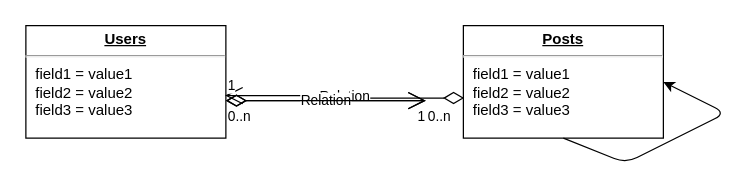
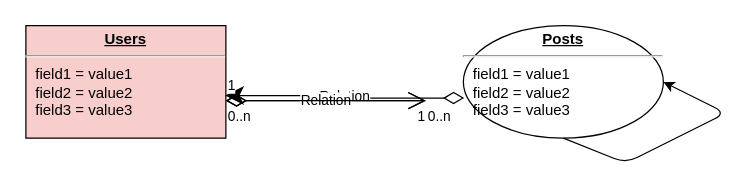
  <mxCell id="0" />
  <mxCell id="1" parent="0" />
- <mxCell id="2" value="&lt;p style=&quot;margin: 0px ; margin-top: 4px ; text-align: center ; text-decoration: underline&quot;&gt;&lt;b&gt;Posts&lt;/b&gt;&lt;/p&gt;&lt;hr&gt;&lt;p style=&quot;margin: 0px ; margin-left: 8px&quot;&gt;field1 = value1&lt;br&gt;field2 = value2&lt;br&gt;field3 = value3&lt;/p&gt;" style="verticalAlign=top;align=left;overflow=fill;fontSize=12;fontFamily=Helvetica;html=1;" vertex="1" parent="1"><mxGeometry x="370" y="20" width="160" height="90" as="geometry" /></mxCell>
- <mxCell id="3" value="&lt;p style=&quot;margin: 0px ; margin-top: 4px ; text-align: center ; text-decoration: underline&quot;&gt;&lt;b&gt;Users&lt;/b&gt;&lt;/p&gt;&lt;hr&gt;&lt;p style=&quot;margin: 0px ; margin-left: 8px&quot;&gt;field1 = value1&lt;br&gt;field2 = value2&lt;br&gt;field3 = value3&lt;/p&gt;" style="verticalAlign=top;align=left;overflow=fill;fontSize=12;fontFamily=Helvetica;html=1;" vertex="1" parent="1"><mxGeometry x="20" y="20" width="160" height="90" as="geometry" /></mxCell>
- <mxCell id="4" value="Relation" style="endArrow=open;html=1;endSize=12;startArrow=diamondThin;startSize=14;startFill=0;edgeStyle=orthogonalEdgeStyle;entryX=0.996;entryY=0.622;entryDx=0;entryDy=0;exitX=0.004;exitY=0.644;exitDx=0;exitDy=0;entryPerimeter=0;exitPerimeter=0;" edge="1" parent="1" source="2" target="3"><mxGeometry relative="1" as="geometry"><mxPoint x="180" y="30" as="sourcePoint" /><mxPoint x="340" y="30" as="targetPoint" /></mxGeometry></mxCell>
+ <mxCell id="2" value="&lt;p style=&quot;margin: 0px ; margin-top: 4px ; text-align: center ; text-decoration: underline&quot;&gt;&lt;b&gt;Posts&lt;/b&gt;&lt;/p&gt;&lt;hr&gt;&lt;p style=&quot;margin: 0px ; margin-left: 8px&quot;&gt;field1 = value1&lt;br&gt;field2 = value2&lt;br&gt;field3 = value3&lt;/p&gt;" style="ellipse;verticalAlign=top;align=left;overflow=fill;fontSize=12;fontFamily=Helvetica;html=1;" vertex="1" parent="1"><mxGeometry x="370" y="20" width="160" height="90" as="geometry" /></mxCell>
+ <mxCell id="3" value="&lt;p style=&quot;margin: 0px ; margin-top: 4px ; text-align: center ; text-decoration: underline&quot;&gt;&lt;b&gt;Users&lt;/b&gt;&lt;/p&gt;&lt;hr&gt;&lt;p style=&quot;margin: 0px ; margin-left: 8px&quot;&gt;field1 = value1&lt;br&gt;field2 = value2&lt;br&gt;field3 = value3&lt;/p&gt;" style="verticalAlign=top;align=left;overflow=fill;fontSize=12;fontFamily=Helvetica;html=1;fillColor=#f8cecc;" vertex="1" parent="1"><mxGeometry x="20" y="20" width="160" height="90" as="geometry" /></mxCell>
+ <mxCell id="4" value="Relation" style="endArrow=classic;html=1;endSize=12;startArrow=diamondThin;startSize=14;startFill=0;edgeStyle=orthogonalEdgeStyle;entryX=0.996;entryY=0.622;entryDx=0;entryDy=0;exitX=0.004;exitY=0.644;exitDx=0;exitDy=0;entryPerimeter=0;exitPerimeter=0;" edge="1" parent="1" source="2" target="3"><mxGeometry relative="1" as="geometry"><mxPoint x="180" y="30" as="sourcePoint" /><mxPoint x="340" y="30" as="targetPoint" /></mxGeometry></mxCell>
  <mxCell id="5" value="0..n" style="edgeLabel;resizable=0;html=1;align=left;verticalAlign=top;" connectable="0" vertex="1" parent="4"><mxGeometry x="-1" relative="1" as="geometry"><mxPoint x="-31" y="2" as="offset" /></mxGeometry></mxCell>
  <mxCell id="6" value="1" style="edgeLabel;resizable=0;html=1;align=right;verticalAlign=top;" connectable="0" vertex="1" parent="4"><mxGeometry x="1" relative="1" as="geometry"><mxPoint x="20" y="4" as="offset" /></mxGeometry></mxCell>
  <mxCell id="7" value="Relation" style="endArrow=open;html=1;endSize=12;startArrow=diamondThin;startSize=14;startFill=0;edgeStyle=orthogonalEdgeStyle;" edge="1" parent="1"><mxGeometry relative="1" as="geometry"><mxPoint x="180" y="80" as="sourcePoint" /><mxPoint x="340" y="80" as="targetPoint" /></mxGeometry></mxCell>
  <mxCell id="8" value="0..n" style="edgeLabel;resizable=0;html=1;align=left;verticalAlign=top;" connectable="0" vertex="1" parent="7"><mxGeometry x="-1" relative="1" as="geometry" /></mxCell>
  <mxCell id="9" value="1" style="edgeLabel;resizable=0;html=1;align=right;verticalAlign=top;" connectable="0" vertex="1" parent="7"><mxGeometry x="1" relative="1" as="geometry" /></mxCell>
  <mxCell id="10" value="1" style="endArrow=open;html=1;endSize=12;startArrow=diamondThin;startSize=14;startFill=0;edgeStyle=orthogonalEdgeStyle;align=left;verticalAlign=bottom;" edge="1" parent="1"><mxGeometry x="-1" y="3" relative="1" as="geometry"><mxPoint x="180" y="80" as="sourcePoint" /><mxPoint x="340" y="80" as="targetPoint" /></mxGeometry></mxCell>
  <mxCell id="11" style="edgeStyle=none;html=1;exitX=0.5;exitY=1;exitDx=0;exitDy=0;entryX=1;entryY=0.5;entryDx=0;entryDy=0;" edge="1" parent="1" source="2" target="2"><mxGeometry relative="1" as="geometry"><Array as="points"><mxPoint x="500" y="130" /><mxPoint x="580" y="90" /></Array></mxGeometry></mxCell>
